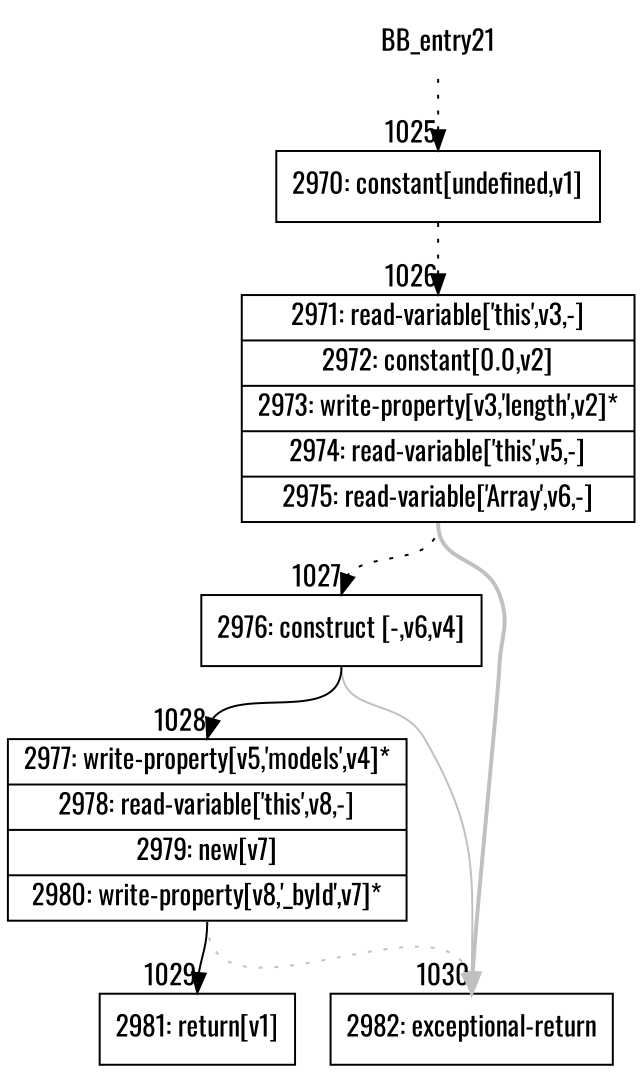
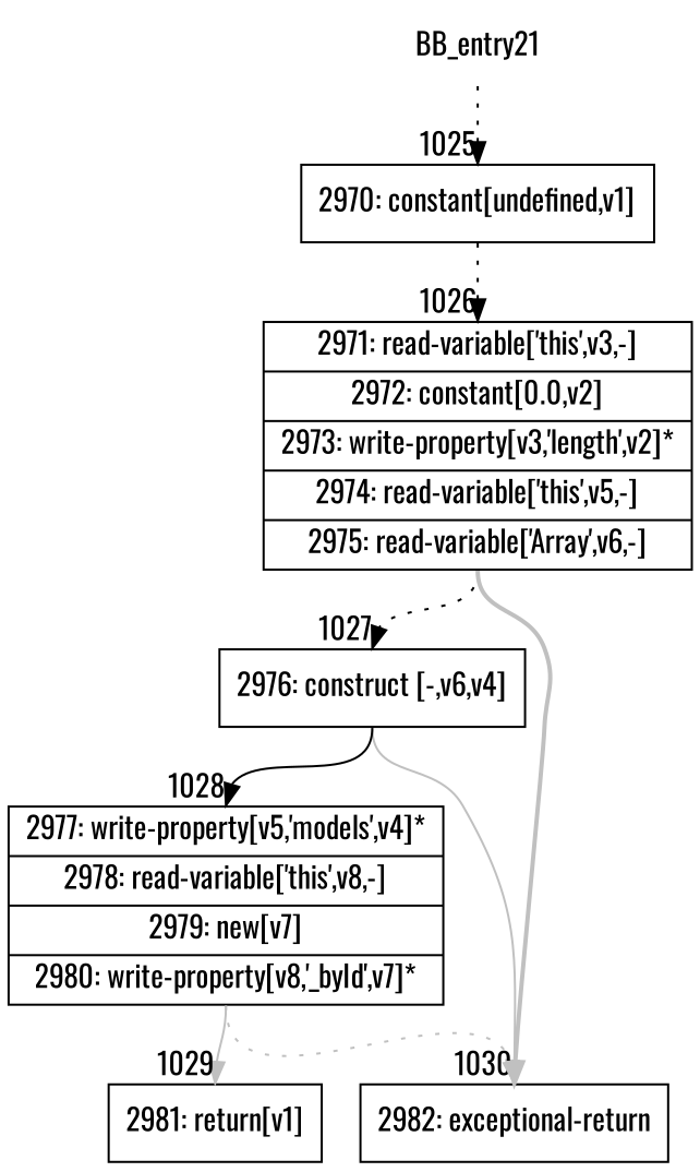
  digraph {
    fontname=Oswald
    rankdir=TD
    node [fontname=Oswald shape=record]
    edge [fontname=Oswald headport=n style=dotted tailport=s]
    n1 [label=BB_entry21 shape=none]
    n2 [label="{2970: constant[undefined,v1]}"]
    n3 [label="{2971: read-variable['this',v3,-]|2972: constant[0.0,v2]|2973: write-property[v3,'length',v2]*|2974: read-variable['this',v5,-]|2975: read-variable['Array',v6,-]}"]
    n4 [label="{2976: construct [-,v6,v4]}"]
    n5 [label="{2982: exceptional-return}"]
    n6 [label="{2977: write-property[v5,'models',v4]*|2978: read-variable['this',v8,-]|2979: new[v7]|2980: write-property[v8,'_byId',v7]*}"]
    n7 [label="{2981: return[v1]}"]
    n1 -> n2 [headlabel="    1025"]
    n2 -> n3 [headlabel="      1026"]
    n3 -> n4 [headlabel="      1027"]
    n3 -> n5 [color=gray headlabel="      1030" style=bold]
    n4 -> n5 [color=gray style=solid]
    n4 -> n6 [headlabel="      1028" style=solid]
    n6 -> n5 [color=gray]
-   n6 -> n7 [headlabel="      1029" style=solid]
+   n6 -> n7 [headlabel="      1029" style=solid color=gray]
  }
